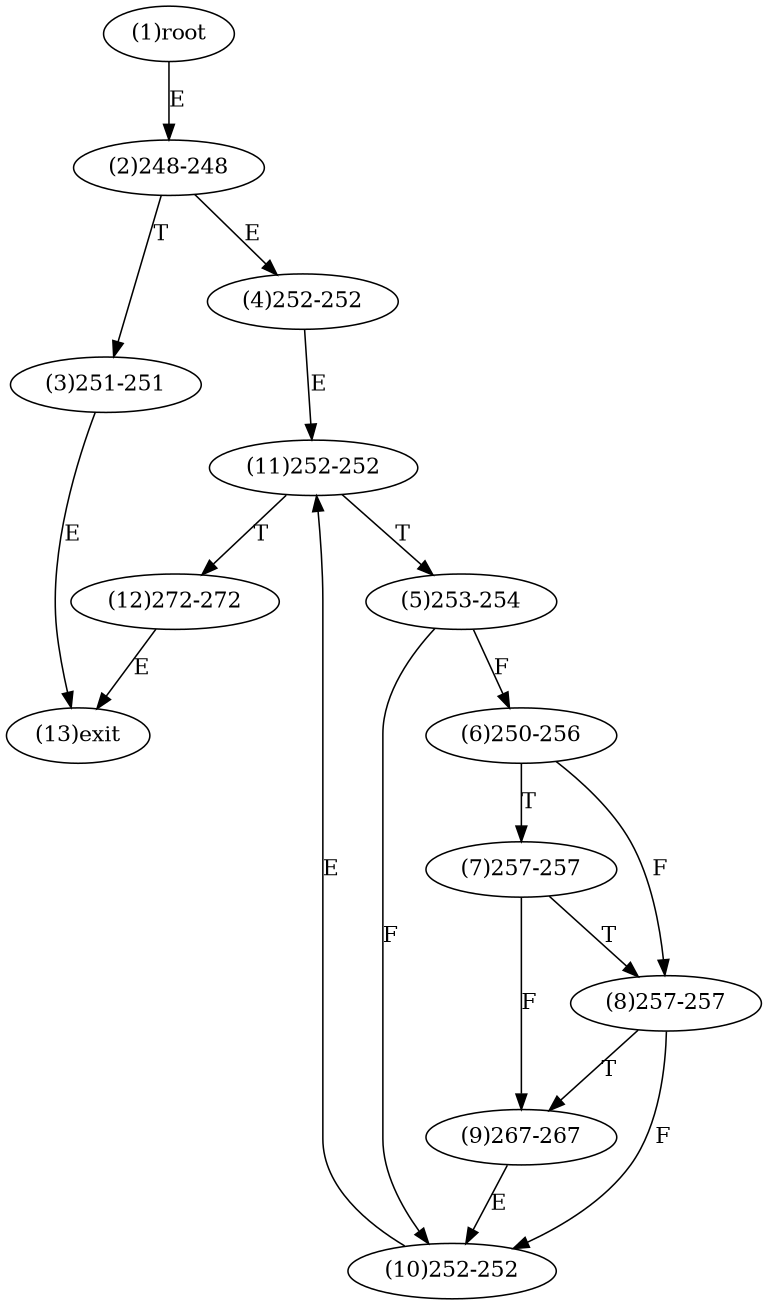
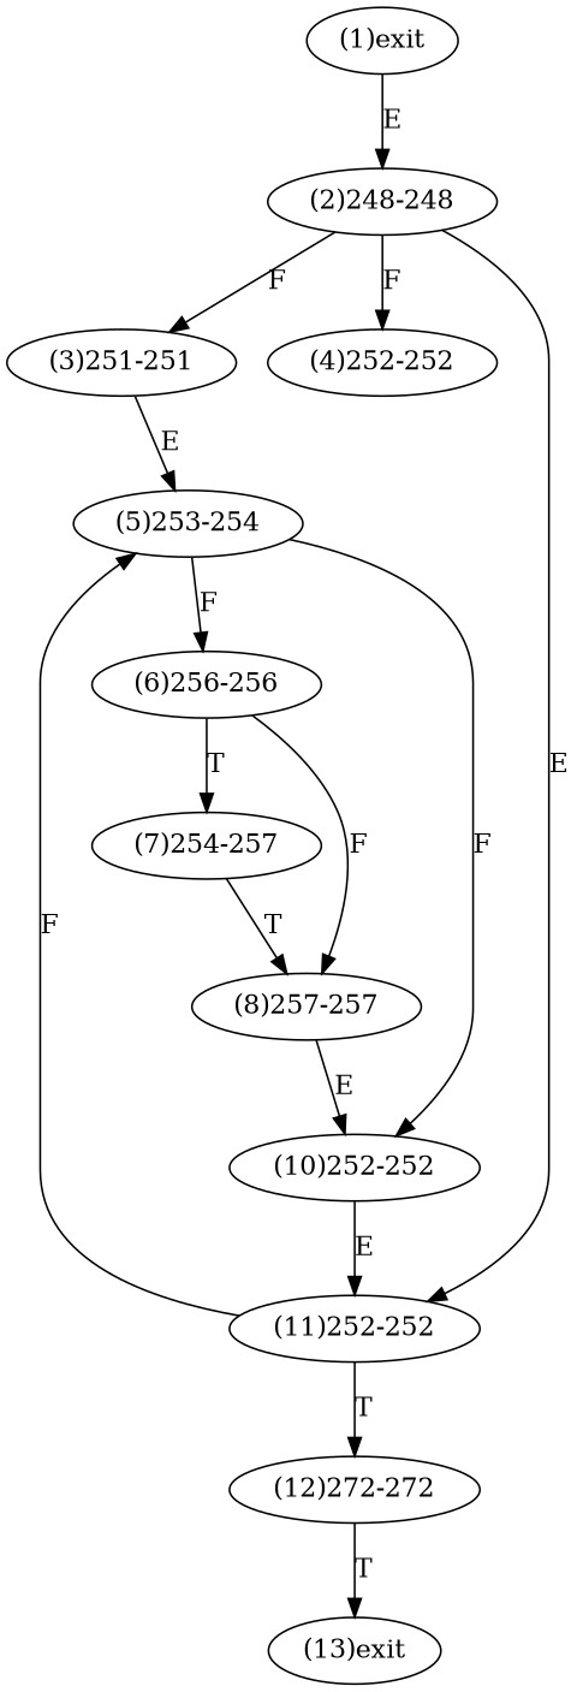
  digraph {
    fontname="DejaVu Serif"
    node [fontname="DejaVu Serif"]
    edge [fontname="DejaVu Serif"]
-   n1 [label="(1)root"]
+   n1 [label="(1)exit"]
    n2 [label="(2)248-248"]
    n3 [label="(3)251-251"]
    n4 [label="(4)252-252"]
    n5 [label="(13)exit"]
    n6 [label="(11)252-252"]
    n7 [label="(5)253-254"]
    n8 [label="(12)272-272"]
-   n9 [label="(6)250-256"]
+   n9 [label="(6)256-256"]
    n10 [label="(10)252-252"]
-   n11 [label="(7)257-257"]
+   n11 [label="(7)254-257"]
    n12 [label="(8)257-257"]
-   n13 [label="(9)267-267"]
    n1 -> n2 [label=E]
-   n2 -> n3 [label=T]
-   n2 -> n4 [label=E]
-   n3 -> n5 [label=E]
-   n4 -> n6 [label=E]
-   n6 -> n7 [label=T]
+   n2 -> n3 [label=F]
+   n2 -> n4 [label=F]
+   n3 -> n7 [label=E]
+   n2 -> n6 [label=E]
+   n6 -> n7 [label=F]
    n6 -> n8 [label=T]
    n7 -> n9 [label=F]
    n7 -> n10 [label=F]
-   n8 -> n5 [label=E]
+   n8 -> n5 [label=T]
    n9 -> n11 [label=T]
    n9 -> n12 [label=F]
    n10 -> n6 [label=E]
    n11 -> n12 [label=T]
-   n11 -> n13 [label=F]
-   n12 -> n10 [label=F]
-   n12 -> n13 [label=T]
-   n13 -> n10 [label=E]
+   n12 -> n10 [label=E]
  }
